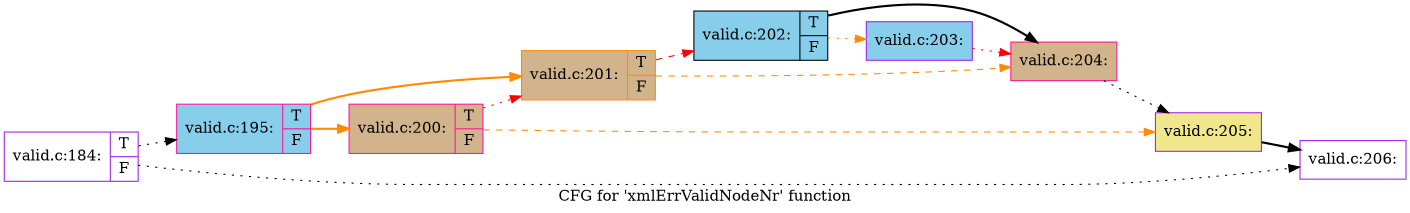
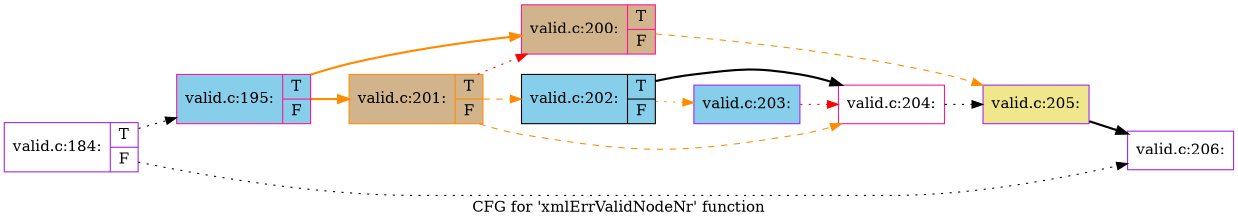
  digraph {
    label="CFG for 'xmlErrValidNodeNr' function"
    rankdir=LR
    node [color=purple fillcolor=white shape=record style=filled]
    edge [color=darkorange style=dotted]
    n1 [label="{valid.c:184:|{<s0>T|<s1>F}}"]
    n2 [color=deeppink fillcolor=skyblue label="{valid.c:195:|{<s0>T|<s1>F}}"]
    n3 [label="{valid.c:206:}"]
    n4 [color=darkorange fillcolor=tan label="{valid.c:201:|{<s0>T|<s1>F}}"]
    n5 [color=deeppink fillcolor=tan label="{valid.c:200:|{<s0>T|<s1>F}}"]
    n6 [color=black fillcolor=skyblue label="{valid.c:202:|{<s0>T|<s1>F}}"]
-   n7 [color=deeppink fillcolor=tan label="{valid.c:204:}"]
+   n7 [color=deeppink label="{valid.c:204:}"]
    n8 [fillcolor=khaki label="{valid.c:205:}"]
    n9 [fillcolor=skyblue label="{valid.c:203:}"]
    n1 -> n2 [color=black]
    n1 -> n3 [color=black]
    n2 -> n4 [style=bold]
    n2 -> n5 [style=bold]
-   n4 -> n6 [color=red style=dashed]
+   n4 -> n6 [style=dashed]
    n4 -> n7 [style=dashed]
-   n5 -> n4 [color=red]
+   n4 -> n5 [color=red]
    n5 -> n8 [style=dashed]
    n6 -> n7 [color=black style=bold]
    n6 -> n9
    n7 -> n8 [color=black]
    n8 -> n3 [color=black style=bold]
    n9 -> n7 [color=red]
  }
